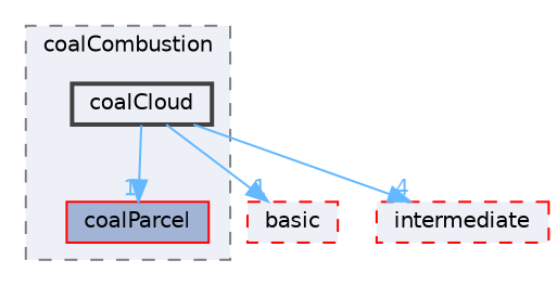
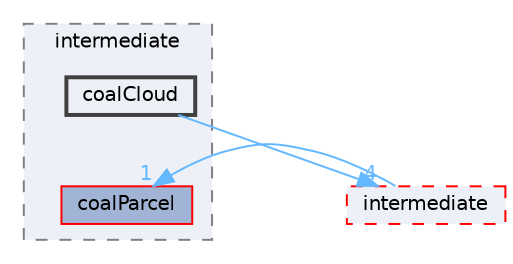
  digraph {
    compound=true
    node [color=red fillcolor="#edf0f7" fontname=Helvetica fontsize=10 shape=box style="filled,dashed"]
    edge [color=steelblue1 fontcolor=steelblue1 fontname=Helvetica fontsize=10 headlabel=1 labeldistance=1.5 labelfontname=Helvetica labelfontsize=10]
    n1 [fillcolor="#a2b4d6" height=0.2 label=coalParcel style=filled width=0.4]
    n2 [color=grey25 height=0.2 label=coalCloud style="filled,bold" width=0.4]
-   n3 [height=0.2 label=basic width=0.4]
    n4 [height=0.2 label=intermediate width=0.4]
    subgraph cluster_1 {
      bgcolor="#edf0f7"
      fontname=Helvetica
      fontsize=10
-     label=coalCombustion
+     label=intermediate
      pencolor=grey50
      style="filled,dashed"
      n1
      n2
    }
-   n2 -> n1
-   n2 -> n3
+   n4 -> n1
    n2 -> n4 [headlabel=4]
  }
